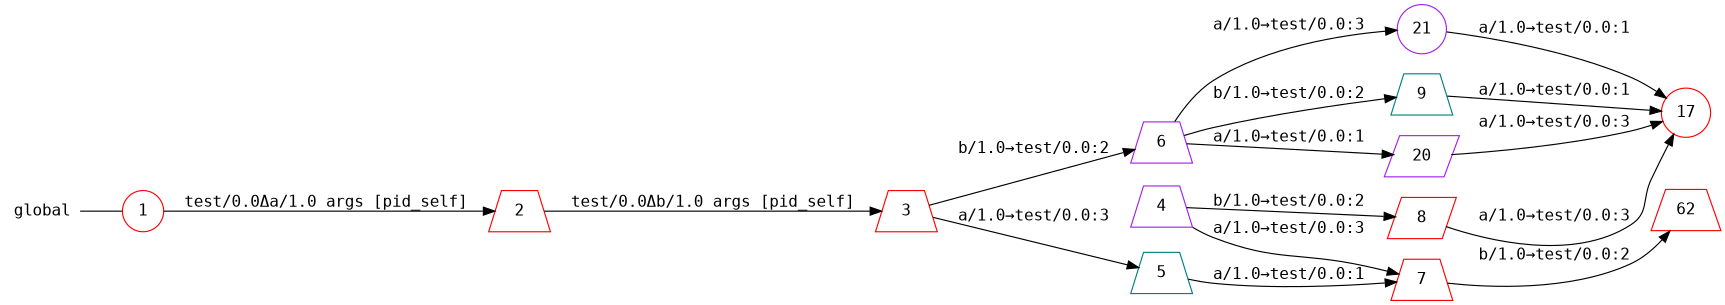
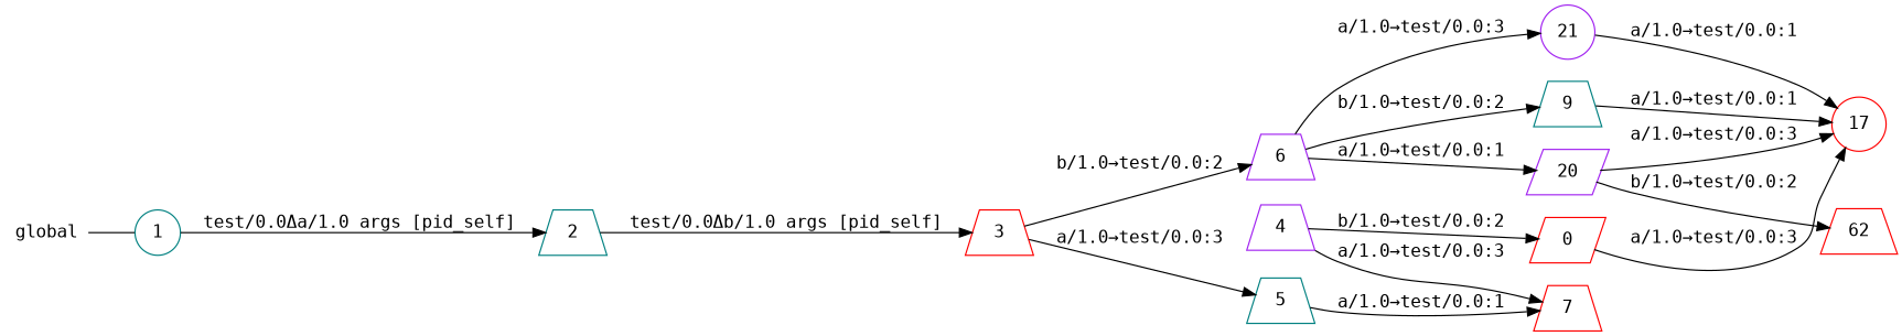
  digraph {
    fontname="DejaVu Sans Mono"
    rankdir=LR
    node [color=red fontname="DejaVu Sans Mono" shape=trapezium]
    edge [fontname="DejaVu Sans Mono"]
    n1 [color=purple label=global shape=plaintext]
-   n2 [label=1 shape=circle]
-   n3 [label=2]
+   n2 [color=teal label=1 shape=circle]
+   n3 [color=teal label=2]
    n4 [color=teal label=9]
    n5 [label=17 shape=circle]
-   n6 [label=8 shape=parallelogram]
+   n6 [label=0 shape=parallelogram]
    n7 [label=3]
    n8 [label=7]
    n9 [label=62]
    n10 [color=purple label=4]
    n11 [color=purple label=6]
    n12 [color=purple label=21 shape=circle]
    n13 [color=purple label=20 shape=parallelogram]
    n14 [color=teal label=5]
    n1 -> n2 [arrowhead=none]
    n2 -> n3 [label="test/0.0Δa/1.0 args [pid_self]"]
    n3 -> n7 [label="test/0.0Δb/1.0 args [pid_self]"]
    n4 -> n5 [label="a/1.0→test/0.0:1"]
    n6 -> n5 [label="a/1.0→test/0.0:3"]
    n7 -> n11 [label="b/1.0→test/0.0:2"]
    n7 -> n14 [label="a/1.0→test/0.0:3"]
-   n8 -> n9 [label="b/1.0→test/0.0:2"]
+   n13 -> n9 [label="b/1.0→test/0.0:2"]
    n10 -> n6 [label="b/1.0→test/0.0:2"]
    n10 -> n8 [label="a/1.0→test/0.0:3"]
    n11 -> n4 [label="b/1.0→test/0.0:2"]
    n11 -> n12 [label="a/1.0→test/0.0:3"]
    n11 -> n13 [label="a/1.0→test/0.0:1"]
    n12 -> n5 [label="a/1.0→test/0.0:1"]
    n13 -> n5 [label="a/1.0→test/0.0:3"]
    n14 -> n8 [label="a/1.0→test/0.0:1"]
  }
